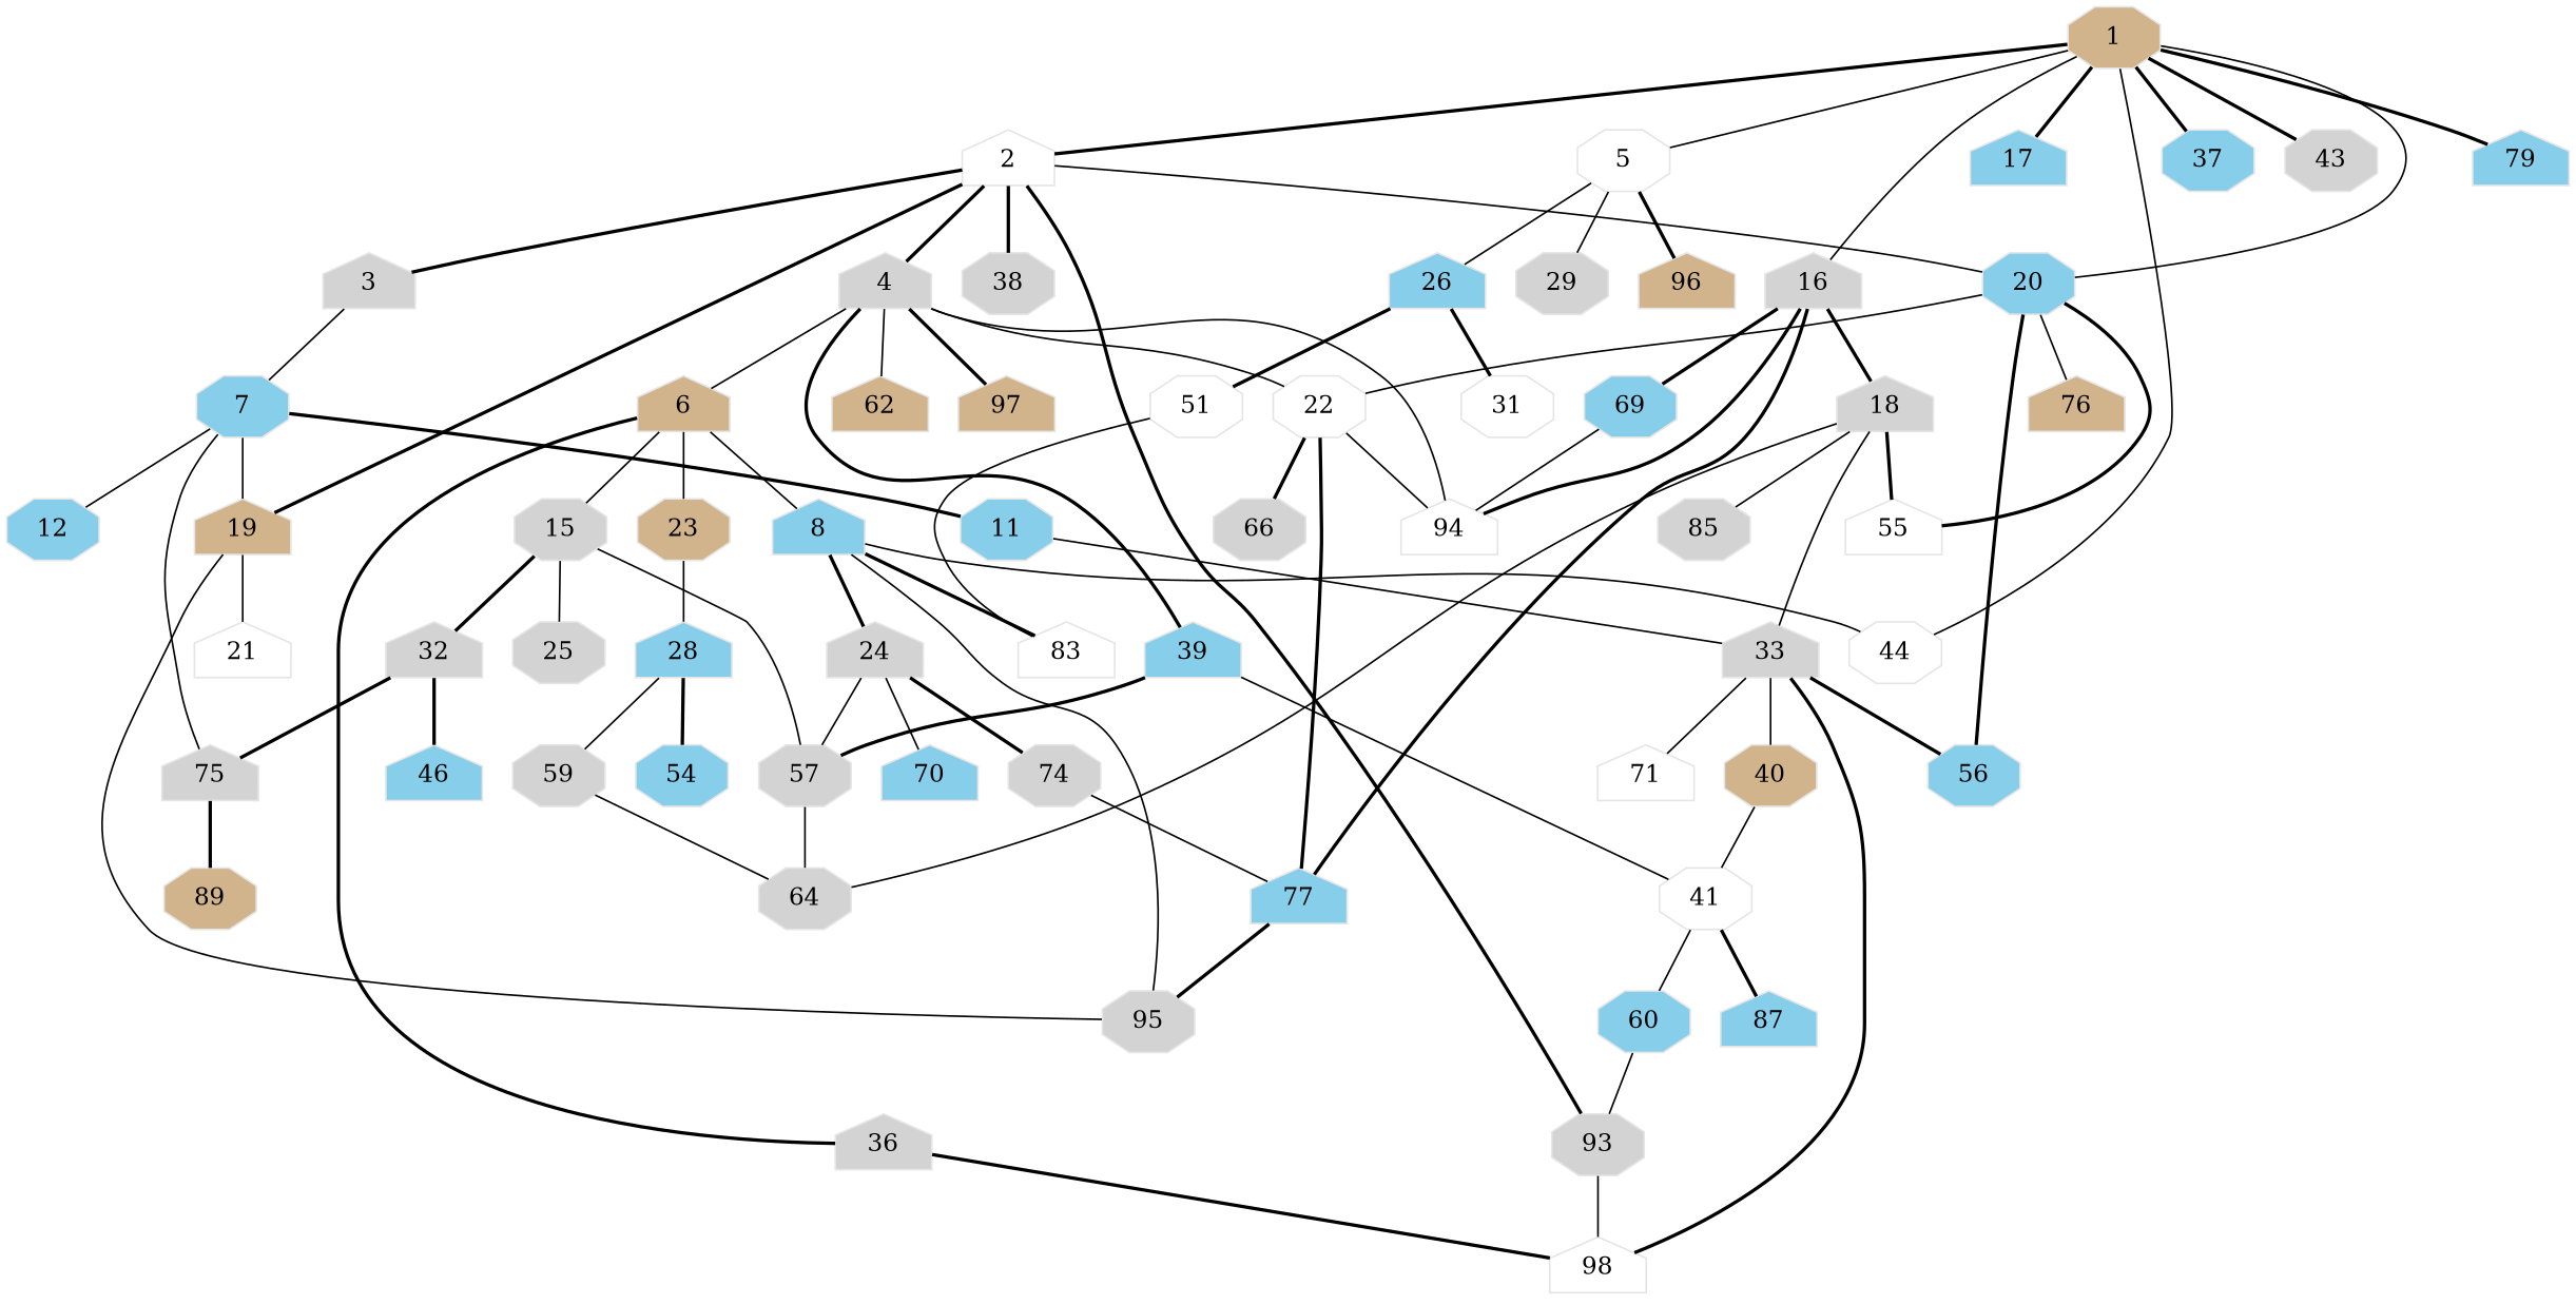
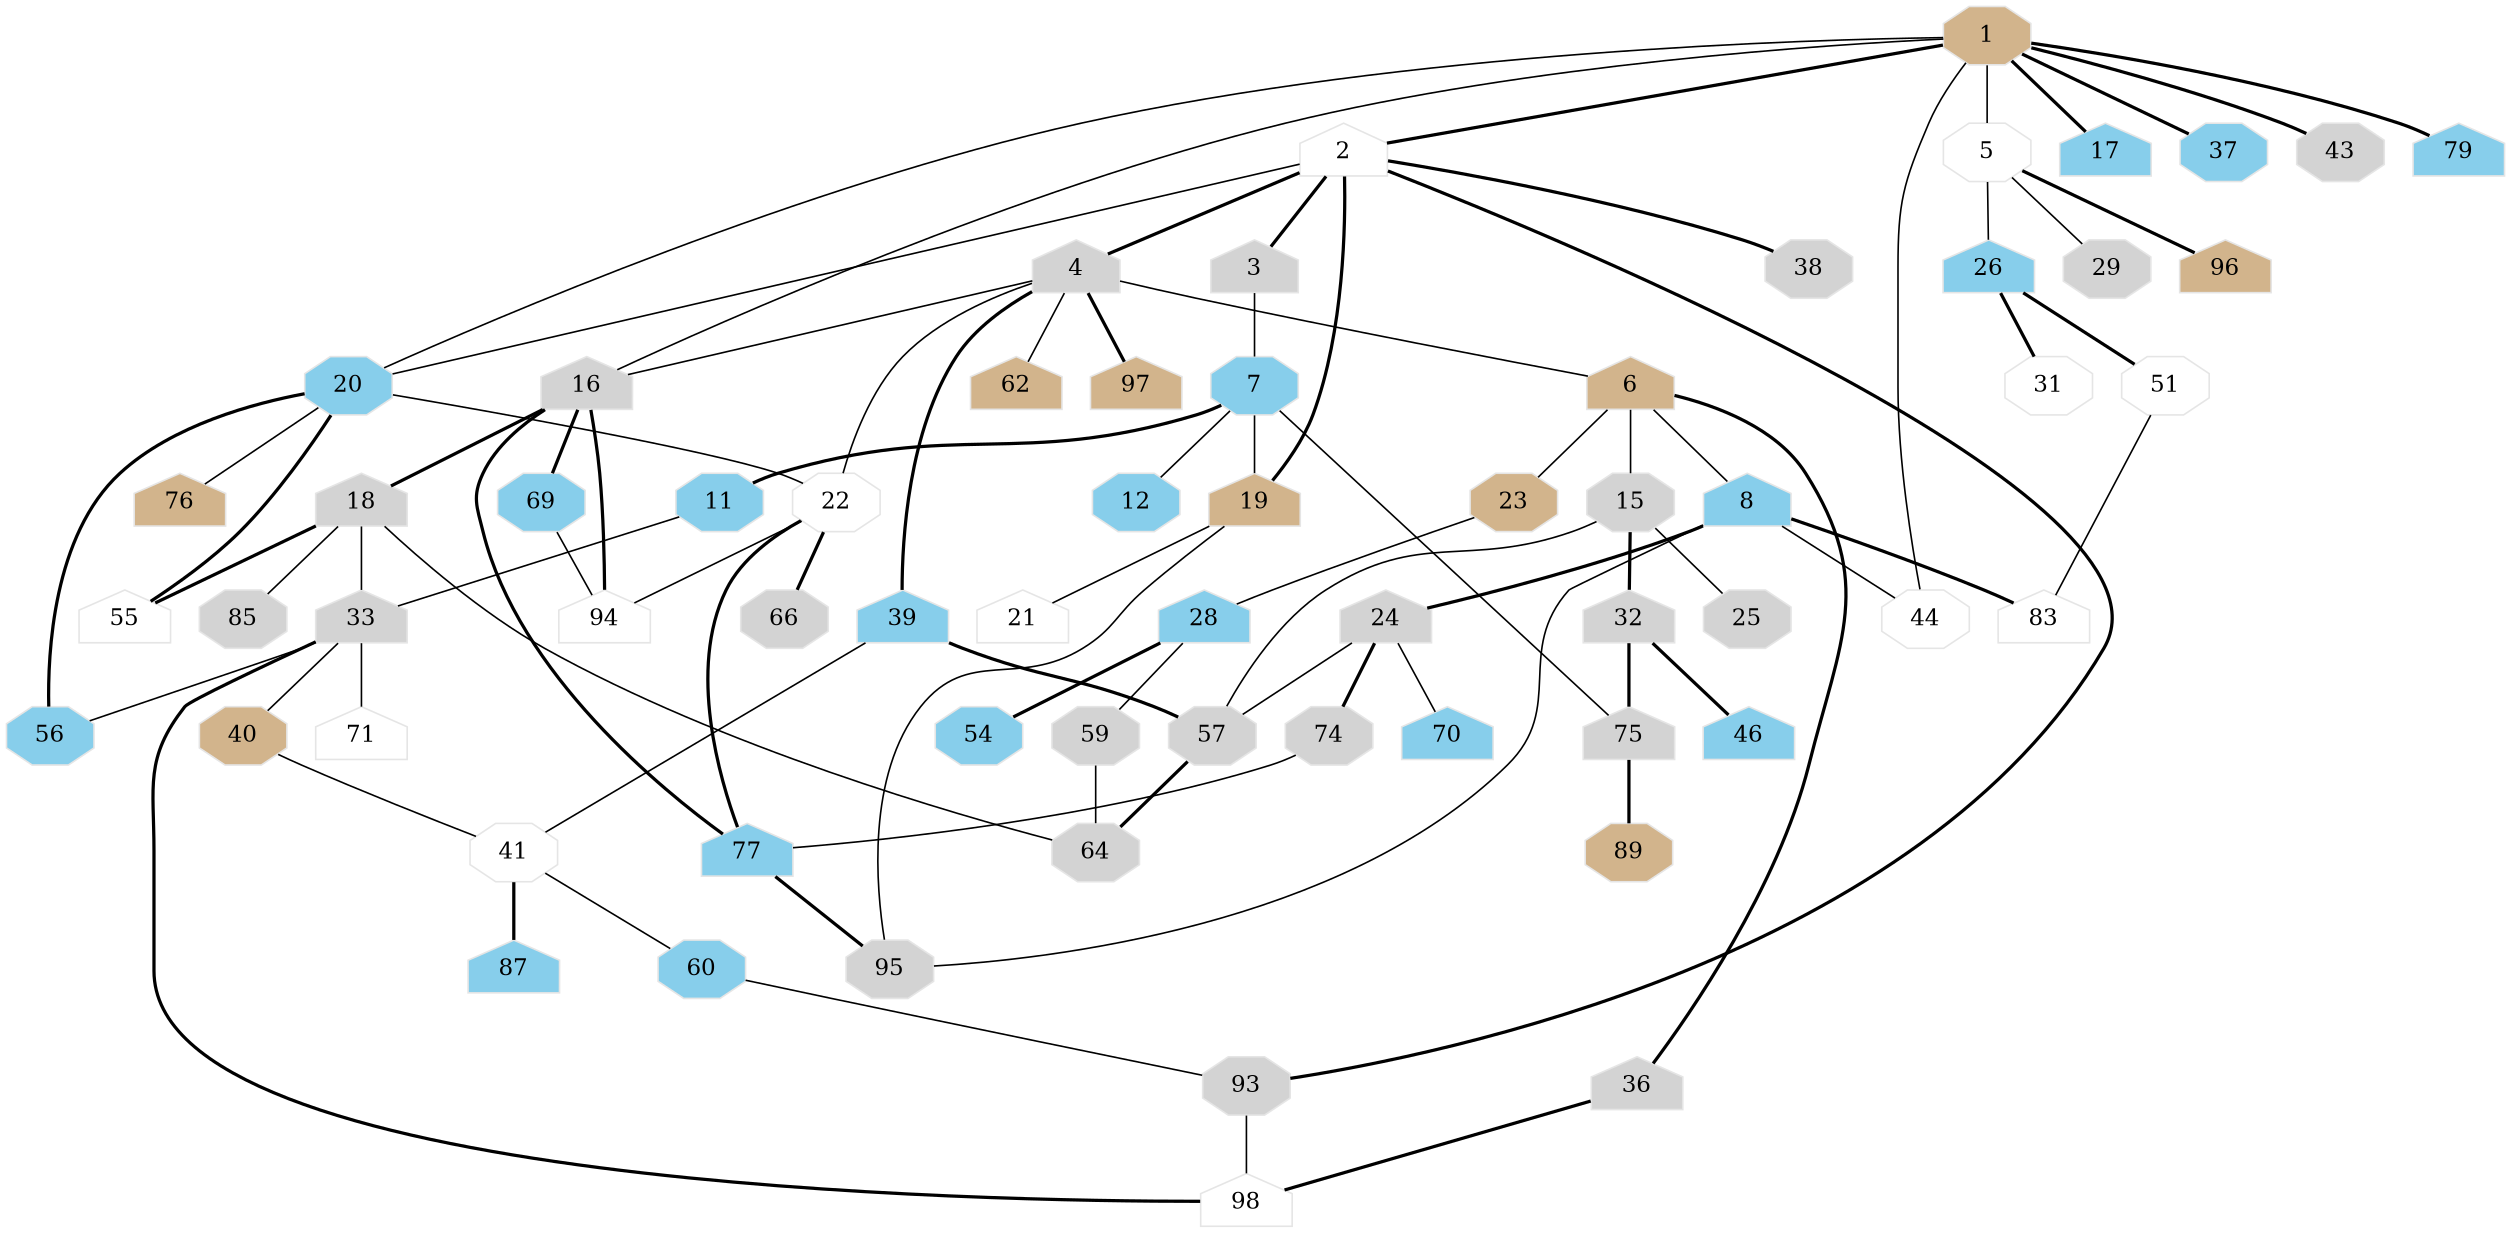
  graph {
    node [color=gray90 fillcolor=lightgrey shape=octagon style=filled]
    edge [style=solid]
    1 [fillcolor=tan super="+14"]
    2 [fillcolor=white shape=house super="+10"]
    5 [fillcolor=white super="+13"]
    16 [shape=house super="+86"]
    17 [fillcolor=skyblue shape=house super="+48"]
    20 [fillcolor=skyblue super="+58"]
    37 [fillcolor=skyblue]
    43
    44 [fillcolor=white]
    79 [fillcolor=skyblue shape=house]
    3 [shape=house super="+9"]
    4 [shape=house super="+47"]
    19 [fillcolor=tan shape=house super="+88"]
    38 [super="+53"]
    93 [super="+100"]
    26 [fillcolor=skyblue shape=house super="+42"]
    29 [super="+63"]
    96 [fillcolor=tan shape=house]
    18 [shape=house super="+52"]
    69 [fillcolor=skyblue]
    77 [fillcolor=skyblue shape=house super="+90"]
    94 [fillcolor=white shape=house]
    22 [fillcolor=white super="+34"]
    55 [fillcolor=white shape=house super="+61"]
    56 [fillcolor=skyblue super="+91"]
    76 [fillcolor=tan shape=house]
    7 [fillcolor=skyblue super="+82"]
    6 [fillcolor=tan shape=house super="+30"]
    39 [fillcolor=skyblue shape=house]
    62 [fillcolor=tan shape=house]
    97 [fillcolor=tan shape=house]
    95
    21 [fillcolor=white shape=house super="+27"]
    98 [fillcolor=white shape=house]
    11 [fillcolor=skyblue super="+78"]
    12 [fillcolor=skyblue]
    75 [shape=house super="+80"]
    8 [fillcolor=skyblue shape=house super="+81"]
    15 [super="+45"]
    23 [fillcolor=tan]
    36 [shape=house]
    66
    57
    41 [fillcolor=white super="+92"]
    31 [fillcolor=white]
    51 [fillcolor=white]
    24 [shape=house super="+50"]
    83 [fillcolor=white shape=house]
    25
    32 [shape=house super="+49"]
    28 [fillcolor=skyblue shape=house super="+35"]
    33 [shape=house super="+73"]
    89 [fillcolor=tan]
    70 [fillcolor=skyblue shape=house super="+84"]
    74
    40 [fillcolor=tan super="+68"]
    71 [fillcolor=white shape=house]
    46 [fillcolor=skyblue shape=house super="+65"]
    64 [super="+67"]
    85
    54 [fillcolor=skyblue]
    59 [super="+72"]
    60 [fillcolor=skyblue super="+99"]
    87 [fillcolor=skyblue shape=house]
    1 -- 2 [style=bold]
    1 -- 5
    1 -- 16
    1 -- 17 [style=bold]
    1 -- 20
    1 -- 37 [style=bold]
    1 -- 43 [style=bold]
    1 -- 44
    1 -- 79 [style=bold]
    2 -- 20
    2 -- 3 [style=bold]
    2 -- 4 [style=bold]
    2 -- 19 [style=bold]
    2 -- 38 [style=bold]
    2 -- 93 [style=bold]
    5 -- 26
    5 -- 29
    5 -- 96 [style=bold]
    16 -- 18 [style=bold]
    16 -- 69 [style=bold]
    16 -- 77 [style=bold]
    16 -- 94 [style=bold]
    20 -- 22
    20 -- 55 [style=bold]
    20 -- 56 [style=bold]
    20 -- 76
    3 -- 7
-   4 -- 94
+   4 -- 16
    4 -- 22
    4 -- 6
    4 -- 39 [style=bold]
    4 -- 62
    4 -- 97 [style=bold weight=2]
    19 -- 95
    19 -- 21
    93 -- 98
    26 -- 31 [style=bold]
    26 -- 51 [style=bold]
    18 -- 55 [style=bold]
    18 -- 33
    18 -- 64
    18 -- 85
    69 -- 94
    77 -- 95 [style=bold]
    22 -- 77 [style=bold]
    22 -- 94
    22 -- 66 [style=bold]
    7 -- 19
    7 -- 11 [style=bold]
    7 -- 12
    7 -- 75
    6 -- 8
    6 -- 15
    6 -- 23
    6 -- 36 [style=bold]
    39 -- 57 [style=bold]
    39 -- 41
    11 -- 33
    75 -- 89 [style=bold]
    8 -- 44
    8 -- 95
    8 -- 24 [style=bold]
    8 -- 83 [style=bold]
    15 -- 57
    15 -- 25
    15 -- 32 [style=bold]
    23 -- 28
    36 -- 98 [style=bold]
-   57 -- 64
+   57 -- 64 [style=bold]
    41 -- 60
    41 -- 87 [style=bold]
    51 -- 83
    24 -- 57
    24 -- 70
    24 -- 74 [style=bold]
    32 -- 75 [style=bold]
    32 -- 46 [style=bold]
    28 -- 54 [style=bold]
    28 -- 59
-   33 -- 56 [style=bold]
+   33 -- 56
    33 -- 98 [style=bold]
    33 -- 40
    33 -- 71
    74 -- 77
    40 -- 41
    59 -- 64
    60 -- 93
  }
